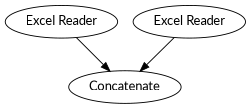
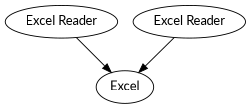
  digraph {
    rankdir=TB
    fontname=Lato
    node [fontname=Lato]
    edge [fontname=Lato]
    n1 [label="Excel Reader"]
-   n2 [label=Concatenate]
+   n2 [label=Excel]
    n3 [label="Excel Reader"]
    n1 -> n2
    n3 -> n2
  }
